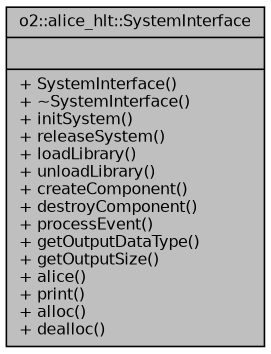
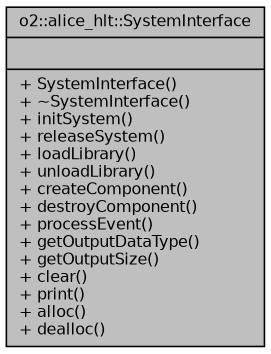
  digraph {
-   n1 [color=black fillcolor=grey75 fontcolor=black fontname=Helvetica fontsize=10 height=0.2 label="{o2::alice_hlt::SystemInterface\n||+ SystemInterface()\l+ ~SystemInterface()\l+ initSystem()\l+ releaseSystem()\l+ loadLibrary()\l+ unloadLibrary()\l+ createComponent()\l+ destroyComponent()\l+ processEvent()\l+ getOutputDataType()\l+ getOutputSize()\l+ alice()\l+ print()\l+ alloc()\l+ dealloc()\l}" shape=record style=filled width=0.4]
+   n1 [color=black fillcolor=grey75 fontcolor=black fontname=Helvetica fontsize=10 height=0.2 label="{o2::alice_hlt::SystemInterface\n||+ SystemInterface()\l+ ~SystemInterface()\l+ initSystem()\l+ releaseSystem()\l+ loadLibrary()\l+ unloadLibrary()\l+ createComponent()\l+ destroyComponent()\l+ processEvent()\l+ getOutputDataType()\l+ getOutputSize()\l+ clear()\l+ print()\l+ alloc()\l+ dealloc()\l}" shape=record style=filled width=0.4]
  }
